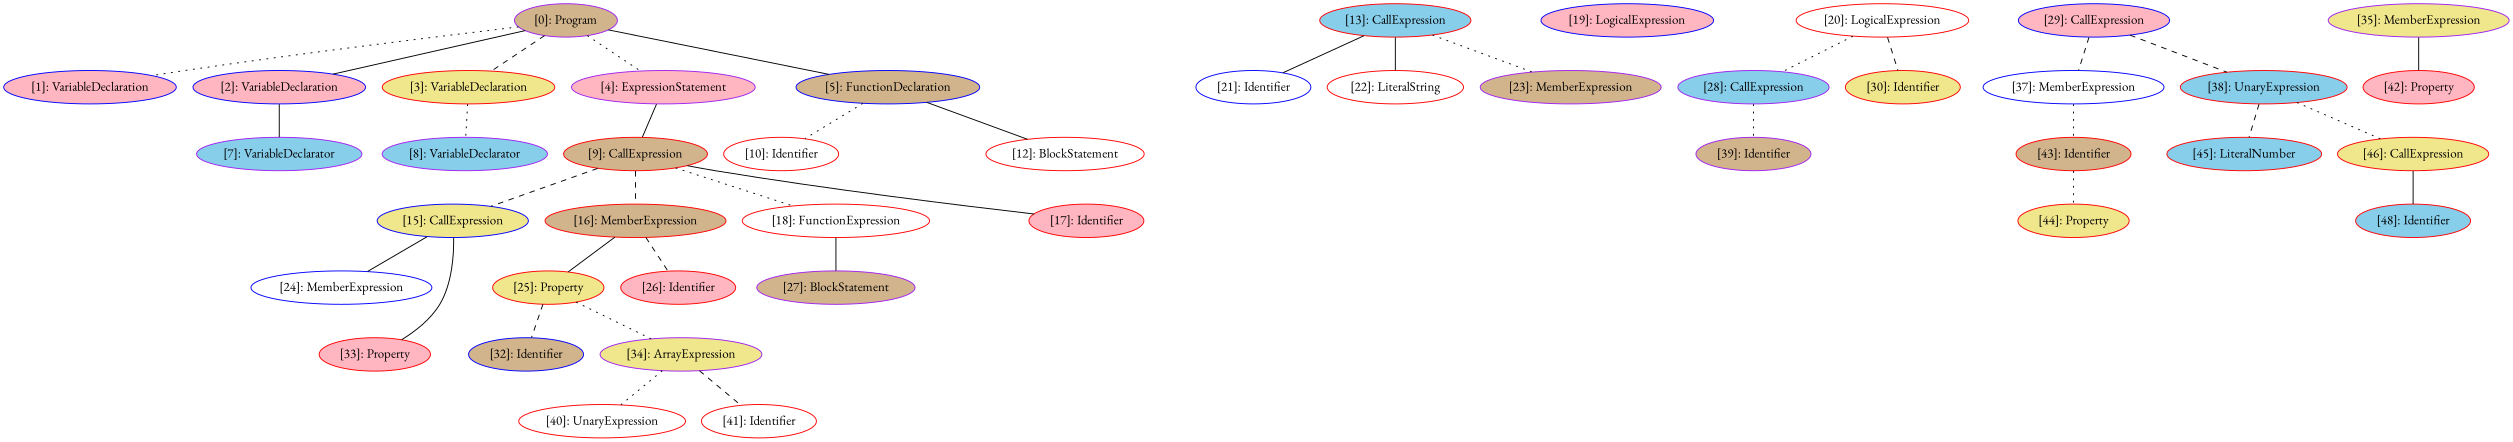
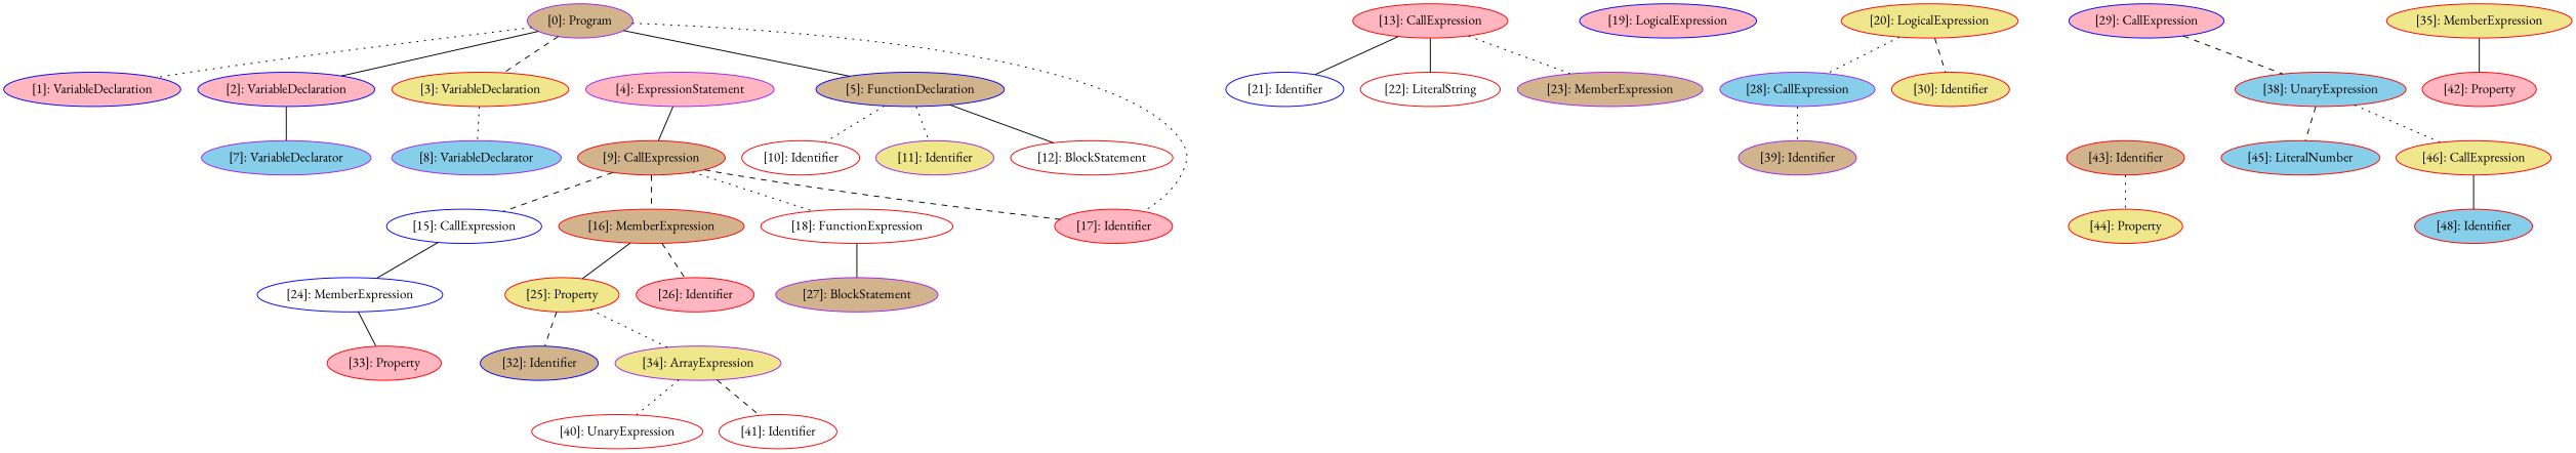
  graph {
    fontname="EB Garamond"
    node [color=red fillcolor=lightpink fontname="EB Garamond" style=filled]
    edge [fontname="EB Garamond" style=dotted]
    n1 [color=purple fillcolor=tan label="[0]: Program"]
    n2 [color=blue label="[1]: VariableDeclaration"]
    n3 [color=blue label="[2]: VariableDeclaration"]
    n4 [fillcolor=khaki label="[3]: VariableDeclaration"]
    n5 [color=purple label="[4]: ExpressionStatement"]
    n6 [color=blue fillcolor=tan label="[5]: FunctionDeclaration"]
    n7 [color=purple fillcolor=skyblue label="[7]: VariableDeclarator"]
    n8 [color=purple fillcolor=skyblue label="[8]: VariableDeclarator"]
    n9 [fillcolor=tan label="[9]: CallExpression"]
    n10 [fillcolor=white label="[10]: Identifier"]
+   n11 [color=purple fillcolor=khaki label="[11]: Identifier"]
    n12 [fillcolor=white label="[12]: BlockStatement"]
-   n13 [color=blue fillcolor=khaki label="[15]: CallExpression"]
+   n13 [color=blue fillcolor=white label="[15]: CallExpression"]
    n14 [fillcolor=tan label="[16]: MemberExpression"]
    n15 [label="[17]: Identifier"]
    n16 [fillcolor=white label="[18]: FunctionExpression"]
-   n17 [fillcolor=skyblue label="[13]: CallExpression"]
+   n17 [label="[13]: CallExpression"]
    n18 [color=blue fillcolor=white label="[21]: Identifier"]
    n19 [fillcolor=white label="[22]: LiteralString"]
    n20 [color=purple fillcolor=tan label="[23]: MemberExpression"]
    n21 [color=blue fillcolor=white label="[24]: MemberExpression"]
    n22 [fillcolor=khaki label="[25]: Property"]
    n23 [label="[26]: Identifier"]
    n24 [color=purple fillcolor=tan label="[27]: BlockStatement"]
    n25 [label="[33]: Property"]
    n26 [color=blue fillcolor=tan label="[32]: Identifier"]
    n27 [color=purple fillcolor=khaki label="[34]: ArrayExpression"]
    n28 [color=blue label="[19]: LogicalExpression"]
-   n29 [fillcolor=white label="[20]: LogicalExpression"]
+   n29 [fillcolor=khaki label="[20]: LogicalExpression"]
    n30 [color=purple fillcolor=skyblue label="[28]: CallExpression"]
    n31 [fillcolor=khaki label="[30]: Identifier"]
    n32 [color=purple fillcolor=tan label="[39]: Identifier"]
    n33 [color=blue label="[29]: CallExpression"]
-   n34 [color=blue fillcolor=white label="[37]: MemberExpression"]
    n35 [fillcolor=skyblue label="[38]: UnaryExpression"]
    n36 [fillcolor=white label="[40]: UnaryExpression"]
    n37 [fillcolor=white label="[41]: Identifier"]
    n38 [fillcolor=tan label="[43]: Identifier"]
    n39 [fillcolor=skyblue label="[45]: LiteralNumber"]
    n40 [fillcolor=khaki label="[46]: CallExpression"]
-   n41 [color=purple fillcolor=khaki label="[35]: MemberExpression"]
+   n41 [fillcolor=khaki label="[35]: MemberExpression"]
    n42 [label="[42]: Property"]
    n43 [fillcolor=khaki label="[44]: Property"]
    n44 [fillcolor=skyblue label="[48]: Identifier"]
    n1 -- n2
    n1 -- n3 [style=solid]
    n1 -- n4 [style=dashed]
-   n1 -- n5
+   n1 -- n15
    n1 -- n6 [style=solid]
    n3 -- n7 [style=solid]
    n4 -- n8
    n5 -- n9 [style=solid]
    n6 -- n10
+   n6 -- n11
    n6 -- n12 [style=solid]
    n9 -- n13 [style=dashed]
    n9 -- n14 [style=dashed]
-   n9 -- n15 [style=solid]
+   n9 -- n15 [style=dashed]
    n9 -- n16
    n13 -- n21 [style=solid]
    n14 -- n22 [style=solid]
    n14 -- n23 [style=dashed]
    n16 -- n24 [style=solid]
    n17 -- n18 [style=solid]
    n17 -- n19 [style=solid]
    n17 -- n20
-   n13 -- n25 [style=solid]
+   n21 -- n25 [style=solid]
    n22 -- n26 [style=dashed]
    n22 -- n27
    n27 -- n36
    n27 -- n37 [style=dashed]
    n29 -- n30
    n29 -- n31 [style=dashed]
    n30 -- n32
-   n33 -- n34 [style=dashed]
    n33 -- n35 [style=dashed]
-   n34 -- n38
    n35 -- n39 [style=dashed]
    n35 -- n40
    n38 -- n43
    n40 -- n44 [style=solid]
    n41 -- n42 [style=solid]
  }
